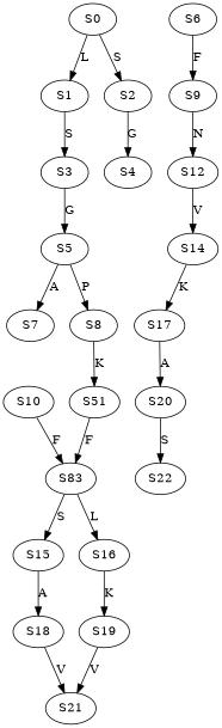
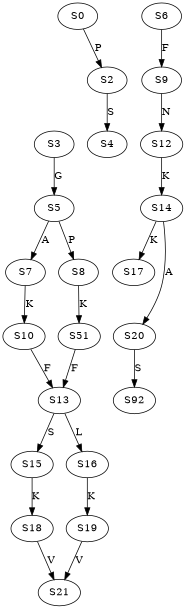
  strict digraph {
    S0
-   S1
    S2
    S3
    S4
    S5
    S7
    S8
    S6
    S9
    S10
    n12 [label=S51]
    S12
-   S13 [label=S83]
+   S13
    S14
    S15
    S16
    S17
    S18
    S19
    S20
    S21
-   S22
-   S0 -> S1 [label=L]
-   S0 -> S2 [label=S]
-   S1 -> S3 [label=S]
-   S2 -> S4 [label=G]
+   S22 [label=S92]
+   S0 -> S2 [label=P]
+   S2 -> S4 [label=S]
    S3 -> S5 [label=G]
    S5 -> S7 [label=A]
    S5 -> S8 [label=P]
+   S7 -> S10 [label=K]
    S8 -> n12 [label=K]
    S6 -> S9 [label=F]
    S9 -> S12 [label=N]
    S10 -> S13 [label=F]
    n12 -> S13 [label=F]
-   S12 -> S14 [label=V]
+   S12 -> S14 [label=K]
    S13 -> S15 [label=S]
    S13 -> S16 [label=L]
    S14 -> S17 [label=K]
-   S15 -> S18 [label=A]
+   S15 -> S18 [label=K]
    S16 -> S19 [label=K]
-   S17 -> S20 [label=A]
+   S14 -> S20 [label=A]
    S18 -> S21 [label=V]
    S19 -> S21 [label=V]
    S20 -> S22 [label=S]
  }
